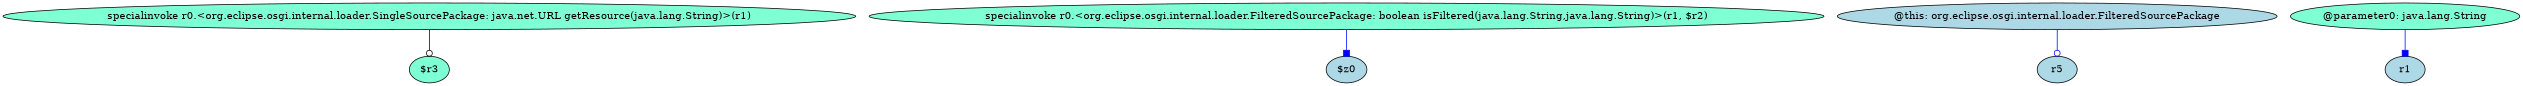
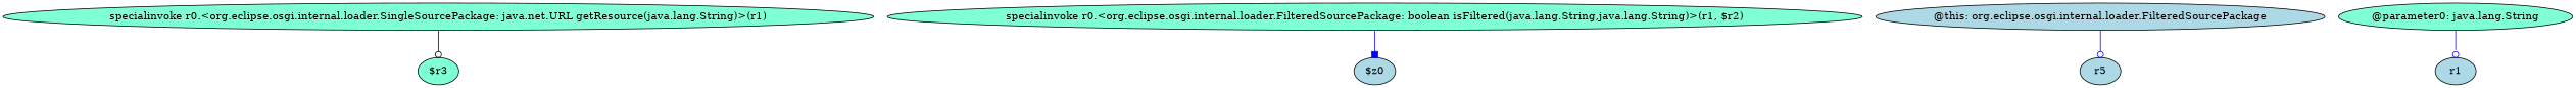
  digraph {
    node [fillcolor=aquamarine style=filled]
    edge [arrowhead=odot color=blue]
    n1 [label="specialinvoke r0.<org.eclipse.osgi.internal.loader.SingleSourcePackage: java.net.URL getResource(java.lang.String)>(r1)"]
    n2 [label="$r3"]
    n3 [label="specialinvoke r0.<org.eclipse.osgi.internal.loader.FilteredSourcePackage: boolean isFiltered(java.lang.String,java.lang.String)>(r1, $r2)"]
    n4 [fillcolor=lightblue label="$z0"]
    n5 [fillcolor=lightblue label="@this: org.eclipse.osgi.internal.loader.FilteredSourcePackage"]
    n6 [fillcolor=lightblue label=r5]
    n7 [label="@parameter0: java.lang.String"]
    n8 [fillcolor=lightblue label=r1]
    n1 -> n2 [color=black]
    n3 -> n4 [arrowhead=box]
    n5 -> n6
-   n7 -> n8 [arrowhead=box]
+   n7 -> n8
  }
